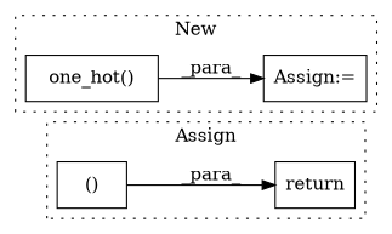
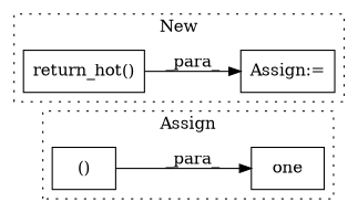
  digraph {
    fontname="DejaVu Serif"
    rankdir=LR
    node [fontname="DejaVu Serif" shape=box]
    edge [fontname="DejaVu Serif"]
-   n1 [a=93 l=7 label=return s=5203]
+   n1 [a=93 l=7 label=one s=5203]
    n2 [a=54 l=38 label="()" s=5213]
-   n3 [a=75 l="10,1" label="one_hot()" s="5482,5525"]
+   n3 [a=75 l="10,1" label="return_hot()" s="5482,5525"]
    n4 [a=68 l=3 label="Assign:=" s=5558]
    subgraph cluster_1 {
      label=Assign
      style=dotted
      n1
      n2
    }
    subgraph cluster_2 {
      label=New
      style=dotted
      n3
      n4
    }
    n2 -> n1 [label=_para_]
    n3 -> n4 [label=_para_]
  }
